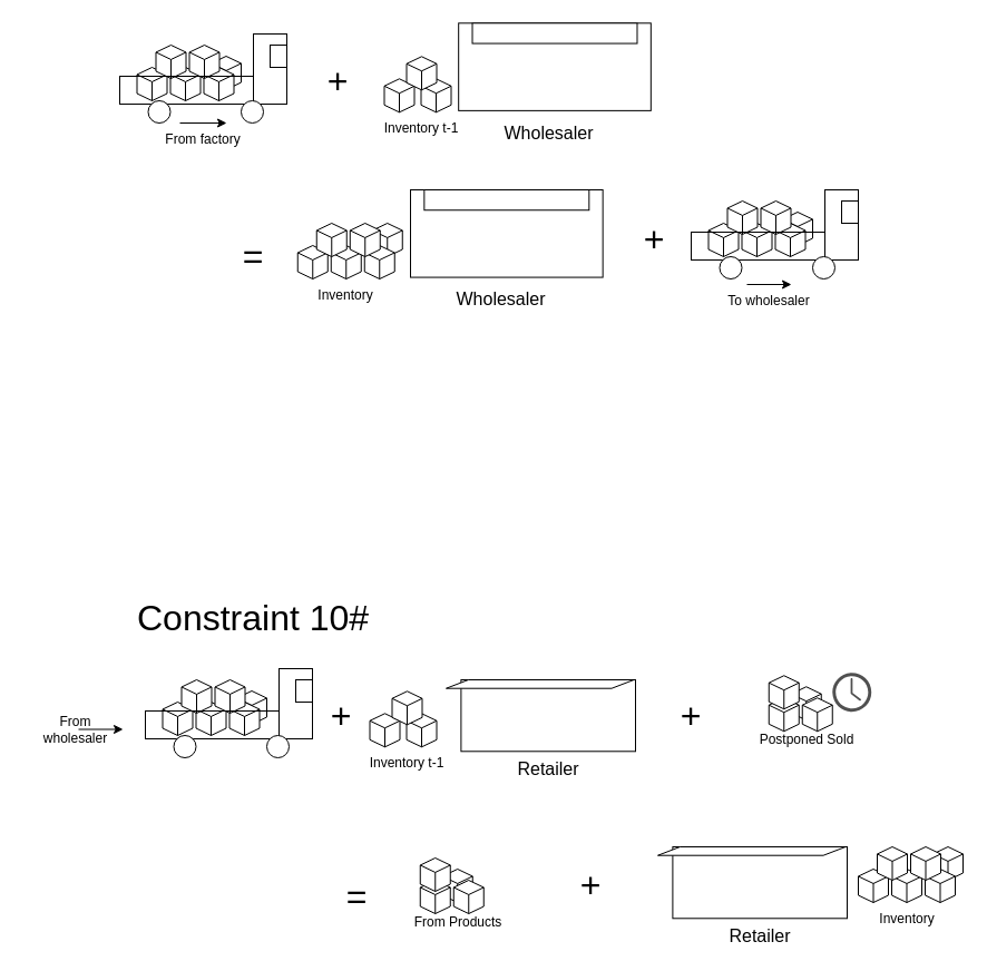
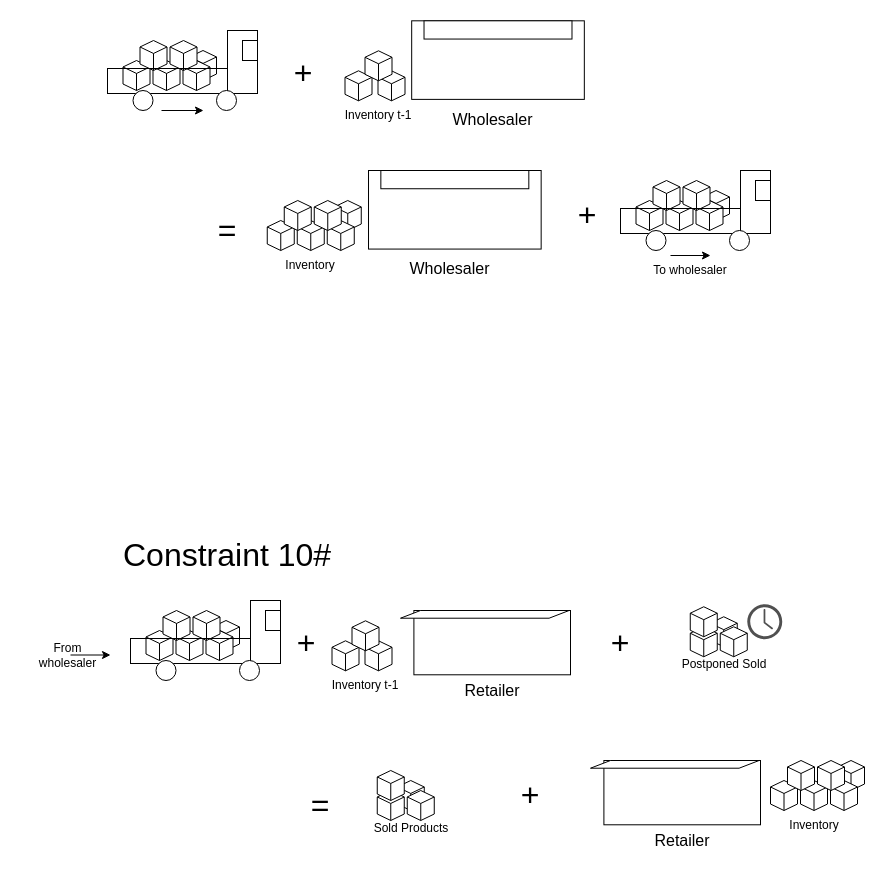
  <mxCell id="0" />
  <mxCell id="1" parent="0" />
  <mxCell id="2" value="+" style="text;html=1;strokeColor=none;fillColor=none;align=center;verticalAlign=middle;whiteSpace=wrap;rounded=0;fontSize=32;" vertex="1" parent="1"><mxGeometry x="273" y="57.75" width="60" height="30" as="geometry" /></mxCell>
  <mxCell id="3" value="=" style="text;html=1;strokeColor=none;fillColor=none;align=center;verticalAlign=middle;whiteSpace=wrap;rounded=0;fontSize=32;" vertex="1" parent="1"><mxGeometry x="197" y="215" width="60" height="30" as="geometry" /></mxCell>
  <mxCell id="4" value="" style="group" vertex="1" connectable="0" parent="1"><mxGeometry x="343" y="50.31" width="70" height="80" as="geometry" /></mxCell>
  <mxCell id="5" value="" style="html=1;whiteSpace=wrap;shape=isoCube2;backgroundOutline=1;isoAngle=15;" vertex="1" parent="4"><mxGeometry x="1.5" y="20" width="27" height="30" as="geometry" /></mxCell>
  <mxCell id="6" value="" style="html=1;whiteSpace=wrap;shape=isoCube2;backgroundOutline=1;isoAngle=15;" vertex="1" parent="4"><mxGeometry x="34.5" y="20" width="27" height="30" as="geometry" /></mxCell>
  <mxCell id="7" value="" style="html=1;whiteSpace=wrap;shape=isoCube2;backgroundOutline=1;isoAngle=15;" vertex="1" parent="4"><mxGeometry x="21.5" width="27" height="30" as="geometry" /></mxCell>
  <mxCell id="8" value="Inventory t-1" style="text;html=1;strokeColor=none;fillColor=none;align=center;verticalAlign=middle;whiteSpace=wrap;rounded=0;" vertex="1" parent="4"><mxGeometry y="50" width="70" height="30" as="geometry" /></mxCell>
  <mxCell id="9" value="" style="group" vertex="1" connectable="0" parent="1"><mxGeometry x="266.75" y="200" width="94" height="80" as="geometry" /></mxCell>
  <mxCell id="10" value="" style="html=1;whiteSpace=wrap;shape=isoCube2;backgroundOutline=1;isoAngle=15;" vertex="1" parent="9"><mxGeometry y="20" width="27" height="30" as="geometry" /></mxCell>
  <mxCell id="11" value="" style="html=1;whiteSpace=wrap;shape=isoCube2;backgroundOutline=1;isoAngle=15;" vertex="1" parent="9"><mxGeometry x="30" y="20" width="27" height="30" as="geometry" /></mxCell>
  <mxCell id="12" value="" style="html=1;whiteSpace=wrap;shape=isoCube2;backgroundOutline=1;isoAngle=15;" vertex="1" parent="9"><mxGeometry x="17" width="27" height="30" as="geometry" /></mxCell>
  <mxCell id="13" value="" style="html=1;whiteSpace=wrap;shape=isoCube2;backgroundOutline=1;isoAngle=15;" vertex="1" parent="9"><mxGeometry x="67" width="27" height="30" as="geometry" /></mxCell>
  <mxCell id="14" value="" style="html=1;whiteSpace=wrap;shape=isoCube2;backgroundOutline=1;isoAngle=15;" vertex="1" parent="9"><mxGeometry x="60" y="20" width="27" height="30" as="geometry" /></mxCell>
  <mxCell id="15" value="" style="html=1;whiteSpace=wrap;shape=isoCube2;backgroundOutline=1;isoAngle=15;" vertex="1" parent="9"><mxGeometry x="47" width="27" height="30" as="geometry" /></mxCell>
  <mxCell id="16" value="Inventory" style="text;html=1;strokeColor=none;fillColor=none;align=center;verticalAlign=middle;whiteSpace=wrap;rounded=0;" vertex="1" parent="9"><mxGeometry x="8.5" y="50" width="70" height="30" as="geometry" /></mxCell>
  <mxCell id="17" value="+" style="text;html=1;strokeColor=none;fillColor=none;align=center;verticalAlign=middle;whiteSpace=wrap;rounded=0;fontSize=32;" vertex="1" parent="1"><mxGeometry x="557" y="200" width="60" height="30" as="geometry" /></mxCell>
  <mxCell id="18" value="+" style="text;html=1;strokeColor=none;fillColor=none;align=center;verticalAlign=middle;whiteSpace=wrap;rounded=0;fontSize=32;" vertex="1" parent="1"><mxGeometry x="276" y="627.75" width="60" height="30" as="geometry" /></mxCell>
  <mxCell id="19" value="=" style="text;html=1;strokeColor=none;fillColor=none;align=center;verticalAlign=middle;whiteSpace=wrap;rounded=0;fontSize=32;" vertex="1" parent="1"><mxGeometry x="290" y="790" width="60" height="30" as="geometry" /></mxCell>
  <mxCell id="20" value="+" style="text;html=1;strokeColor=none;fillColor=none;align=center;verticalAlign=middle;whiteSpace=wrap;rounded=0;fontSize=32;" vertex="1" parent="1"><mxGeometry x="590" y="627.75" width="60" height="30" as="geometry" /></mxCell>
  <mxCell id="21" value="Constraint 10#" style="text;html=1;strokeColor=none;fillColor=none;align=left;verticalAlign=middle;whiteSpace=wrap;rounded=0;fontSize=32;" vertex="1" parent="1"><mxGeometry x="120.75" y="540" width="240" height="30" as="geometry" /></mxCell>
  <mxCell id="22" value="" style="group" vertex="1" connectable="0" parent="1"><mxGeometry x="330" y="620.31" width="70" height="80" as="geometry" /></mxCell>
  <mxCell id="23" value="" style="html=1;whiteSpace=wrap;shape=isoCube2;backgroundOutline=1;isoAngle=15;" vertex="1" parent="22"><mxGeometry x="1.5" y="20" width="27" height="30" as="geometry" /></mxCell>
  <mxCell id="24" value="" style="html=1;whiteSpace=wrap;shape=isoCube2;backgroundOutline=1;isoAngle=15;" vertex="1" parent="22"><mxGeometry x="34.5" y="20" width="27" height="30" as="geometry" /></mxCell>
  <mxCell id="25" value="" style="html=1;whiteSpace=wrap;shape=isoCube2;backgroundOutline=1;isoAngle=15;" vertex="1" parent="22"><mxGeometry x="21.5" width="27" height="30" as="geometry" /></mxCell>
  <mxCell id="26" value="Inventory t-1" style="text;html=1;strokeColor=none;fillColor=none;align=center;verticalAlign=middle;whiteSpace=wrap;rounded=0;" vertex="1" parent="22"><mxGeometry y="50" width="70" height="30" as="geometry" /></mxCell>
  <mxCell id="27" value="" style="group" vertex="1" connectable="0" parent="1"><mxGeometry x="20" y="600" width="260" height="110" as="geometry" /></mxCell>
  <mxCell id="28" value="" style="group" vertex="1" connectable="0" parent="27"><mxGeometry x="110" width="150" height="110" as="geometry" /></mxCell>
  <mxCell id="29" value="" style="rounded=0;whiteSpace=wrap;html=1;" vertex="1" parent="28"><mxGeometry y="38" width="120" height="25" as="geometry" /></mxCell>
  <mxCell id="30" value="" style="html=1;whiteSpace=wrap;shape=isoCube2;backgroundOutline=1;isoAngle=15;" vertex="1" parent="28"><mxGeometry x="15.5" y="30" width="27" height="30" as="geometry" /></mxCell>
  <mxCell id="31" value="" style="html=1;whiteSpace=wrap;shape=isoCube2;backgroundOutline=1;isoAngle=15;" vertex="1" parent="28"><mxGeometry x="45.5" y="30" width="27" height="30" as="geometry" /></mxCell>
  <mxCell id="32" value="" style="html=1;whiteSpace=wrap;shape=isoCube2;backgroundOutline=1;isoAngle=15;" vertex="1" parent="28"><mxGeometry x="32.5" y="10" width="27" height="30" as="geometry" /></mxCell>
  <mxCell id="33" value="" style="html=1;whiteSpace=wrap;shape=isoCube2;backgroundOutline=1;isoAngle=15;" vertex="1" parent="28"><mxGeometry x="82" y="20" width="27" height="30" as="geometry" /></mxCell>
  <mxCell id="34" value="" style="html=1;whiteSpace=wrap;shape=isoCube2;backgroundOutline=1;isoAngle=15;" vertex="1" parent="28"><mxGeometry x="75.5" y="30" width="27" height="30" as="geometry" /></mxCell>
  <mxCell id="35" value="" style="html=1;whiteSpace=wrap;shape=isoCube2;backgroundOutline=1;isoAngle=15;" vertex="1" parent="28"><mxGeometry x="62.5" y="10" width="27" height="30" as="geometry" /></mxCell>
  <mxCell id="36" value="" style="rounded=0;whiteSpace=wrap;html=1;" vertex="1" parent="28"><mxGeometry x="120" width="30" height="63" as="geometry" /></mxCell>
  <mxCell id="37" value="" style="endArrow=none;html=1;rounded=0;entryX=1;entryY=0;entryDx=0;entryDy=0;" edge="1" parent="28" target="29"><mxGeometry width="50" height="50" relative="1" as="geometry"><mxPoint y="38" as="sourcePoint" /><mxPoint x="50" y="-12" as="targetPoint" /></mxGeometry></mxCell>
  <mxCell id="38" value="" style="ellipse;whiteSpace=wrap;html=1;aspect=fixed;" vertex="1" parent="28"><mxGeometry x="25.5" y="60" width="20" height="20" as="geometry" /></mxCell>
  <mxCell id="39" value="" style="ellipse;whiteSpace=wrap;html=1;aspect=fixed;" vertex="1" parent="28"><mxGeometry x="109" y="60" width="20" height="20" as="geometry" /></mxCell>
  <mxCell id="40" value="" style="rounded=0;whiteSpace=wrap;html=1;" vertex="1" parent="28"><mxGeometry x="135" y="10" width="15" height="20" as="geometry" /></mxCell>
  <mxCell id="41" value="" style="endArrow=classic;html=1;rounded=0;" edge="1" parent="27"><mxGeometry width="50" height="50" relative="1" as="geometry"><mxPoint x="50" y="54.5" as="sourcePoint" /><mxPoint x="90" y="54.5" as="targetPoint" /></mxGeometry></mxCell>
  <mxCell id="42" value="From&lt;br&gt;wholesaler" style="text;html=1;strokeColor=none;fillColor=none;align=center;verticalAlign=middle;whiteSpace=wrap;rounded=0;" vertex="1" parent="27"><mxGeometry x="15" y="40" width="65" height="30" as="geometry" /></mxCell>
  <mxCell id="43" value="" style="group" vertex="1" connectable="0" parent="1"><mxGeometry x="770" y="760" width="94" height="80" as="geometry" /></mxCell>
  <mxCell id="44" value="" style="html=1;whiteSpace=wrap;shape=isoCube2;backgroundOutline=1;isoAngle=15;" vertex="1" parent="43"><mxGeometry y="20" width="27" height="30" as="geometry" /></mxCell>
  <mxCell id="45" value="" style="html=1;whiteSpace=wrap;shape=isoCube2;backgroundOutline=1;isoAngle=15;" vertex="1" parent="43"><mxGeometry x="30" y="20" width="27" height="30" as="geometry" /></mxCell>
  <mxCell id="46" value="" style="html=1;whiteSpace=wrap;shape=isoCube2;backgroundOutline=1;isoAngle=15;" vertex="1" parent="43"><mxGeometry x="17" width="27" height="30" as="geometry" /></mxCell>
  <mxCell id="47" value="" style="html=1;whiteSpace=wrap;shape=isoCube2;backgroundOutline=1;isoAngle=15;" vertex="1" parent="43"><mxGeometry x="67" width="27" height="30" as="geometry" /></mxCell>
  <mxCell id="48" value="" style="html=1;whiteSpace=wrap;shape=isoCube2;backgroundOutline=1;isoAngle=15;" vertex="1" parent="43"><mxGeometry x="60" y="20" width="27" height="30" as="geometry" /></mxCell>
  <mxCell id="49" value="" style="html=1;whiteSpace=wrap;shape=isoCube2;backgroundOutline=1;isoAngle=15;" vertex="1" parent="43"><mxGeometry x="47" width="27" height="30" as="geometry" /></mxCell>
  <mxCell id="50" value="Inventory" style="text;html=1;strokeColor=none;fillColor=none;align=center;verticalAlign=middle;whiteSpace=wrap;rounded=0;" vertex="1" parent="43"><mxGeometry x="8.5" y="50" width="70" height="30" as="geometry" /></mxCell>
  <mxCell id="51" value="" style="group" vertex="1" connectable="0" parent="1"><mxGeometry x="673" y="606.25" width="112" height="73" as="geometry" /></mxCell>
  <mxCell id="52" value="" style="html=1;whiteSpace=wrap;shape=isoCube2;backgroundOutline=1;isoAngle=15;" vertex="1" parent="51"><mxGeometry x="36.75" y="10" width="27" height="30" as="geometry" /></mxCell>
  <mxCell id="53" value="" style="html=1;whiteSpace=wrap;shape=isoCube2;backgroundOutline=1;isoAngle=15;" vertex="1" parent="51"><mxGeometry x="16.75" y="20" width="27" height="30" as="geometry" /></mxCell>
  <mxCell id="54" value="" style="html=1;whiteSpace=wrap;shape=isoCube2;backgroundOutline=1;isoAngle=15;" vertex="1" parent="51"><mxGeometry x="46.75" y="20" width="27" height="30" as="geometry" /></mxCell>
  <mxCell id="55" value="" style="html=1;whiteSpace=wrap;shape=isoCube2;backgroundOutline=1;isoAngle=15;" vertex="1" parent="51"><mxGeometry x="16.75" width="27" height="30" as="geometry" /></mxCell>
  <mxCell id="56" value="Postponed Sold" style="text;html=1;strokeColor=none;fillColor=none;align=center;verticalAlign=middle;whiteSpace=wrap;rounded=0;" vertex="1" parent="51"><mxGeometry x="-10" y="43" width="122" height="30" as="geometry" /></mxCell>
  <mxCell id="57" value="" style="sketch=0;pointerEvents=1;shadow=0;dashed=0;html=1;strokeColor=none;fillColor=#505050;labelPosition=center;verticalLabelPosition=bottom;verticalAlign=top;outlineConnect=0;align=center;shape=mxgraph.office.concepts.clock;" vertex="1" parent="51"><mxGeometry x="73.75" y="-2.5" width="35" height="35" as="geometry" /></mxCell>
  <mxCell id="58" value="" style="group" vertex="1" connectable="0" parent="1"><mxGeometry x="400" y="610" width="170" height="90" as="geometry" /></mxCell>
  <mxCell id="59" value="" style="rounded=0;whiteSpace=wrap;html=1;fontSize=16;" vertex="1" parent="58"><mxGeometry x="13.402" width="156.598" height="64.286" as="geometry" /></mxCell>
  <mxCell id="60" value="" style="shape=parallelogram;perimeter=parallelogramPerimeter;whiteSpace=wrap;html=1;fixedSize=1;fontSize=16;" vertex="1" parent="58"><mxGeometry width="168.589" height="7.714" as="geometry" /></mxCell>
  <mxCell id="61" value="Retailer" style="text;html=1;strokeColor=none;fillColor=none;align=center;verticalAlign=middle;whiteSpace=wrap;rounded=0;fontSize=16;" vertex="1" parent="58"><mxGeometry x="41.795" y="70.714" width="99.813" height="19.286" as="geometry" /></mxCell>
  <mxCell id="62" value="" style="group" vertex="1" connectable="0" parent="1"><mxGeometry x="590" y="760" width="170" height="90" as="geometry" /></mxCell>
  <mxCell id="63" value="" style="rounded=0;whiteSpace=wrap;html=1;fontSize=16;" vertex="1" parent="62"><mxGeometry x="13.402" width="156.598" height="64.286" as="geometry" /></mxCell>
  <mxCell id="64" value="" style="shape=parallelogram;perimeter=parallelogramPerimeter;whiteSpace=wrap;html=1;fixedSize=1;fontSize=16;" vertex="1" parent="62"><mxGeometry width="168.589" height="7.714" as="geometry" /></mxCell>
  <mxCell id="65" value="Retailer" style="text;html=1;strokeColor=none;fillColor=none;align=center;verticalAlign=middle;whiteSpace=wrap;rounded=0;fontSize=16;" vertex="1" parent="62"><mxGeometry x="41.795" y="70.714" width="99.813" height="19.286" as="geometry" /></mxCell>
  <mxCell id="66" value="" style="group" vertex="1" connectable="0" parent="1"><mxGeometry x="360" y="770" width="112" height="73" as="geometry" /></mxCell>
  <mxCell id="67" value="" style="html=1;whiteSpace=wrap;shape=isoCube2;backgroundOutline=1;isoAngle=15;" vertex="1" parent="66"><mxGeometry x="36.75" y="10" width="27" height="30" as="geometry" /></mxCell>
  <mxCell id="68" value="" style="html=1;whiteSpace=wrap;shape=isoCube2;backgroundOutline=1;isoAngle=15;" vertex="1" parent="66"><mxGeometry x="16.75" y="20" width="27" height="30" as="geometry" /></mxCell>
  <mxCell id="69" value="" style="html=1;whiteSpace=wrap;shape=isoCube2;backgroundOutline=1;isoAngle=15;" vertex="1" parent="66"><mxGeometry x="46.75" y="20" width="27" height="30" as="geometry" /></mxCell>
  <mxCell id="70" value="" style="html=1;whiteSpace=wrap;shape=isoCube2;backgroundOutline=1;isoAngle=15;" vertex="1" parent="66"><mxGeometry x="16.75" width="27" height="30" as="geometry" /></mxCell>
- <mxCell id="71" value="From Products" style="text;html=1;strokeColor=none;fillColor=none;align=center;verticalAlign=middle;whiteSpace=wrap;rounded=0;" vertex="1" parent="66"><mxGeometry x="-10" y="43" width="122" height="30" as="geometry" /></mxCell>
+ <mxCell id="71" value="Sold Products" style="text;html=1;strokeColor=none;fillColor=none;align=center;verticalAlign=middle;whiteSpace=wrap;rounded=0;" vertex="1" parent="66"><mxGeometry x="-10" y="43" width="122" height="30" as="geometry" /></mxCell>
  <mxCell id="72" value="" style="shape=image;html=1;verticalAlign=top;verticalLabelPosition=bottom;labelBackgroundColor=#ffffff;imageAspect=0;aspect=fixed;image=https://cdn4.iconfinder.com/data/icons/aiga-symbol-signs/441/aiga_cashier-128.png" vertex="1" parent="66"><mxGeometry x="73.75" width="30" height="30" as="geometry" /></mxCell>
  <mxCell id="73" value="+" style="text;html=1;strokeColor=none;fillColor=none;align=center;verticalAlign=middle;whiteSpace=wrap;rounded=0;fontSize=32;" vertex="1" parent="1"><mxGeometry x="500" y="780" width="60" height="30" as="geometry" /></mxCell>
  <mxCell id="74" value="" style="group" vertex="1" connectable="0" parent="1"><mxGeometry x="620" y="170" width="150" height="115" as="geometry" /></mxCell>
  <mxCell id="75" value="" style="rounded=0;whiteSpace=wrap;html=1;" vertex="1" parent="74"><mxGeometry y="38" width="120" height="25" as="geometry" /></mxCell>
  <mxCell id="76" value="" style="html=1;whiteSpace=wrap;shape=isoCube2;backgroundOutline=1;isoAngle=15;" vertex="1" parent="74"><mxGeometry x="15.5" y="30" width="27" height="30" as="geometry" /></mxCell>
  <mxCell id="77" value="" style="html=1;whiteSpace=wrap;shape=isoCube2;backgroundOutline=1;isoAngle=15;" vertex="1" parent="74"><mxGeometry x="45.5" y="30" width="27" height="30" as="geometry" /></mxCell>
  <mxCell id="78" value="" style="html=1;whiteSpace=wrap;shape=isoCube2;backgroundOutline=1;isoAngle=15;" vertex="1" parent="74"><mxGeometry x="32.5" y="10" width="27" height="30" as="geometry" /></mxCell>
  <mxCell id="79" value="" style="html=1;whiteSpace=wrap;shape=isoCube2;backgroundOutline=1;isoAngle=15;" vertex="1" parent="74"><mxGeometry x="82" y="20" width="27" height="30" as="geometry" /></mxCell>
  <mxCell id="80" value="" style="html=1;whiteSpace=wrap;shape=isoCube2;backgroundOutline=1;isoAngle=15;" vertex="1" parent="74"><mxGeometry x="75.5" y="30" width="27" height="30" as="geometry" /></mxCell>
  <mxCell id="81" value="" style="html=1;whiteSpace=wrap;shape=isoCube2;backgroundOutline=1;isoAngle=15;" vertex="1" parent="74"><mxGeometry x="62.5" y="10" width="27" height="30" as="geometry" /></mxCell>
  <mxCell id="82" value="" style="rounded=0;whiteSpace=wrap;html=1;" vertex="1" parent="74"><mxGeometry x="120" width="30" height="63" as="geometry" /></mxCell>
  <mxCell id="83" value="" style="endArrow=none;html=1;rounded=0;entryX=1;entryY=0;entryDx=0;entryDy=0;" edge="1" parent="74" target="75"><mxGeometry width="50" height="50" relative="1" as="geometry"><mxPoint y="38" as="sourcePoint" /><mxPoint x="-610" y="-149.75" as="targetPoint" /></mxGeometry></mxCell>
  <mxCell id="84" value="" style="ellipse;whiteSpace=wrap;html=1;aspect=fixed;" vertex="1" parent="74"><mxGeometry x="25.5" y="60" width="20" height="20" as="geometry" /></mxCell>
  <mxCell id="85" value="" style="ellipse;whiteSpace=wrap;html=1;aspect=fixed;" vertex="1" parent="74"><mxGeometry x="109" y="60" width="20" height="20" as="geometry" /></mxCell>
  <mxCell id="86" value="" style="rounded=0;whiteSpace=wrap;html=1;" vertex="1" parent="74"><mxGeometry x="135" y="10" width="15" height="20" as="geometry" /></mxCell>
  <mxCell id="87" value="" style="endArrow=classic;html=1;rounded=0;" edge="1" parent="74"><mxGeometry width="50" height="50" relative="1" as="geometry"><mxPoint x="50" y="85" as="sourcePoint" /><mxPoint x="90" y="85" as="targetPoint" /></mxGeometry></mxCell>
  <mxCell id="88" value="To wholesaler" style="text;html=1;strokeColor=none;fillColor=none;align=center;verticalAlign=middle;whiteSpace=wrap;rounded=0;" vertex="1" parent="74"><mxGeometry y="85" width="140" height="30" as="geometry" /></mxCell>
  <mxCell id="89" value="" style="group" vertex="1" connectable="0" parent="1"><mxGeometry x="343" y="170" width="197.66" height="110" as="geometry" /></mxCell>
  <mxCell id="90" value="" style="rounded=0;whiteSpace=wrap;html=1;fontSize=16;" vertex="1" parent="89"><mxGeometry x="25.008" width="172.652" height="78.573" as="geometry" /></mxCell>
  <mxCell id="91" value="Wholesaler" style="text;html=1;strokeColor=none;fillColor=none;align=center;verticalAlign=middle;whiteSpace=wrap;rounded=0;fontSize=16;" vertex="1" parent="89"><mxGeometry x="25.008" y="86.433" width="162.549" height="23.567" as="geometry" /></mxCell>
  <mxCell id="92" value="" style="rounded=0;whiteSpace=wrap;html=1;" vertex="1" parent="89"><mxGeometry x="37.351" width="147.968" height="18.239" as="geometry" /></mxCell>
  <mxCell id="93" value="" style="group" vertex="1" connectable="0" parent="1"><mxGeometry x="386.17" y="20.31" width="197.66" height="110" as="geometry" /></mxCell>
  <mxCell id="94" value="" style="rounded=0;whiteSpace=wrap;html=1;fontSize=16;" vertex="1" parent="93"><mxGeometry x="25.008" width="172.652" height="78.573" as="geometry" /></mxCell>
  <mxCell id="95" value="Wholesaler" style="text;html=1;strokeColor=none;fillColor=none;align=center;verticalAlign=middle;whiteSpace=wrap;rounded=0;fontSize=16;" vertex="1" parent="93"><mxGeometry x="25.008" y="86.433" width="162.549" height="23.567" as="geometry" /></mxCell>
  <mxCell id="96" value="" style="rounded=0;whiteSpace=wrap;html=1;" vertex="1" parent="93"><mxGeometry x="37.351" width="147.968" height="18.239" as="geometry" /></mxCell>
  <mxCell id="97" value="" style="group" vertex="1" connectable="0" parent="1"><mxGeometry x="107" y="30" width="150" height="110" as="geometry" /></mxCell>
  <mxCell id="98" value="" style="rounded=0;whiteSpace=wrap;html=1;" vertex="1" parent="97"><mxGeometry y="38" width="120" height="25" as="geometry" /></mxCell>
  <mxCell id="99" value="" style="html=1;whiteSpace=wrap;shape=isoCube2;backgroundOutline=1;isoAngle=15;" vertex="1" parent="97"><mxGeometry x="15.5" y="30" width="27" height="30" as="geometry" /></mxCell>
  <mxCell id="100" value="" style="html=1;whiteSpace=wrap;shape=isoCube2;backgroundOutline=1;isoAngle=15;" vertex="1" parent="97"><mxGeometry x="45.5" y="30" width="27" height="30" as="geometry" /></mxCell>
  <mxCell id="101" value="" style="html=1;whiteSpace=wrap;shape=isoCube2;backgroundOutline=1;isoAngle=15;" vertex="1" parent="97"><mxGeometry x="32.5" y="10" width="27" height="30" as="geometry" /></mxCell>
  <mxCell id="102" value="" style="html=1;whiteSpace=wrap;shape=isoCube2;backgroundOutline=1;isoAngle=15;" vertex="1" parent="97"><mxGeometry x="82" y="20" width="27" height="30" as="geometry" /></mxCell>
  <mxCell id="103" value="" style="html=1;whiteSpace=wrap;shape=isoCube2;backgroundOutline=1;isoAngle=15;" vertex="1" parent="97"><mxGeometry x="75.5" y="30" width="27" height="30" as="geometry" /></mxCell>
  <mxCell id="104" value="" style="html=1;whiteSpace=wrap;shape=isoCube2;backgroundOutline=1;isoAngle=15;" vertex="1" parent="97"><mxGeometry x="62.5" y="10" width="27" height="30" as="geometry" /></mxCell>
  <mxCell id="105" value="" style="rounded=0;whiteSpace=wrap;html=1;" vertex="1" parent="97"><mxGeometry x="120" width="30" height="63" as="geometry" /></mxCell>
  <mxCell id="106" value="" style="endArrow=none;html=1;rounded=0;entryX=1;entryY=0;entryDx=0;entryDy=0;" edge="1" parent="97" target="98"><mxGeometry width="50" height="50" relative="1" as="geometry"><mxPoint y="38" as="sourcePoint" /><mxPoint x="50" y="-12" as="targetPoint" /></mxGeometry></mxCell>
  <mxCell id="107" value="" style="ellipse;whiteSpace=wrap;html=1;aspect=fixed;" vertex="1" parent="97"><mxGeometry x="25.5" y="60" width="20" height="20" as="geometry" /></mxCell>
  <mxCell id="108" value="" style="ellipse;whiteSpace=wrap;html=1;aspect=fixed;" vertex="1" parent="97"><mxGeometry x="109" y="60" width="20" height="20" as="geometry" /></mxCell>
  <mxCell id="109" value="" style="rounded=0;whiteSpace=wrap;html=1;" vertex="1" parent="97"><mxGeometry x="135" y="10" width="15" height="20" as="geometry" /></mxCell>
  <mxCell id="110" value="" style="group" vertex="1" connectable="0" parent="97"><mxGeometry x="5" y="80" width="140" height="30" as="geometry" /></mxCell>
- <mxCell id="111" value="From factory" style="text;html=1;strokeColor=none;fillColor=none;align=center;verticalAlign=middle;whiteSpace=wrap;rounded=0;" vertex="1" parent="110"><mxGeometry width="140" height="30" as="geometry" /></mxCell>
  <mxCell id="112" value="" style="endArrow=classic;html=1;rounded=0;" edge="1" parent="110"><mxGeometry width="50" height="50" relative="1" as="geometry"><mxPoint x="49" as="sourcePoint" /><mxPoint x="91" as="targetPoint" /></mxGeometry></mxCell>
